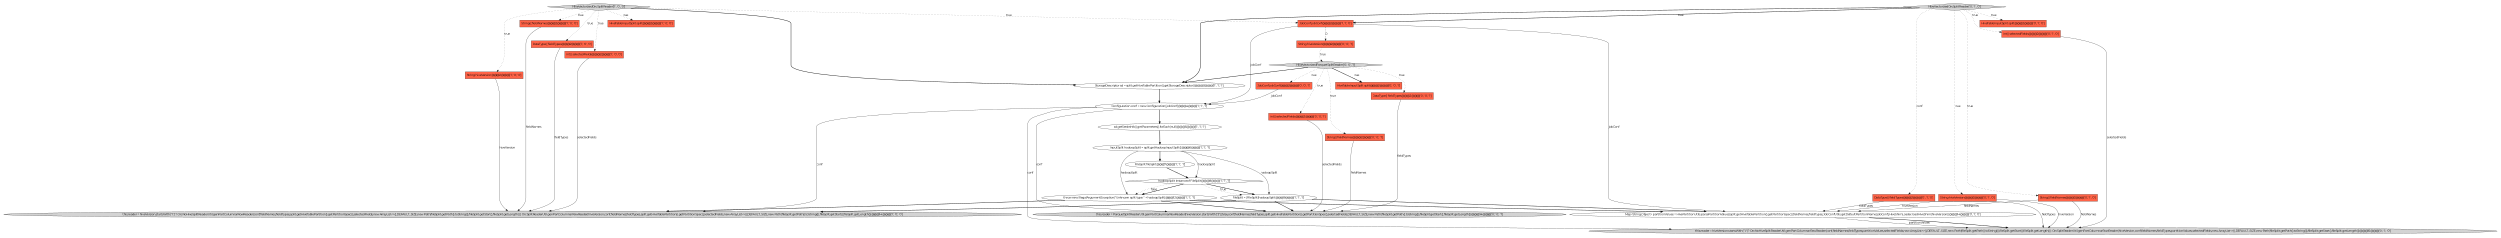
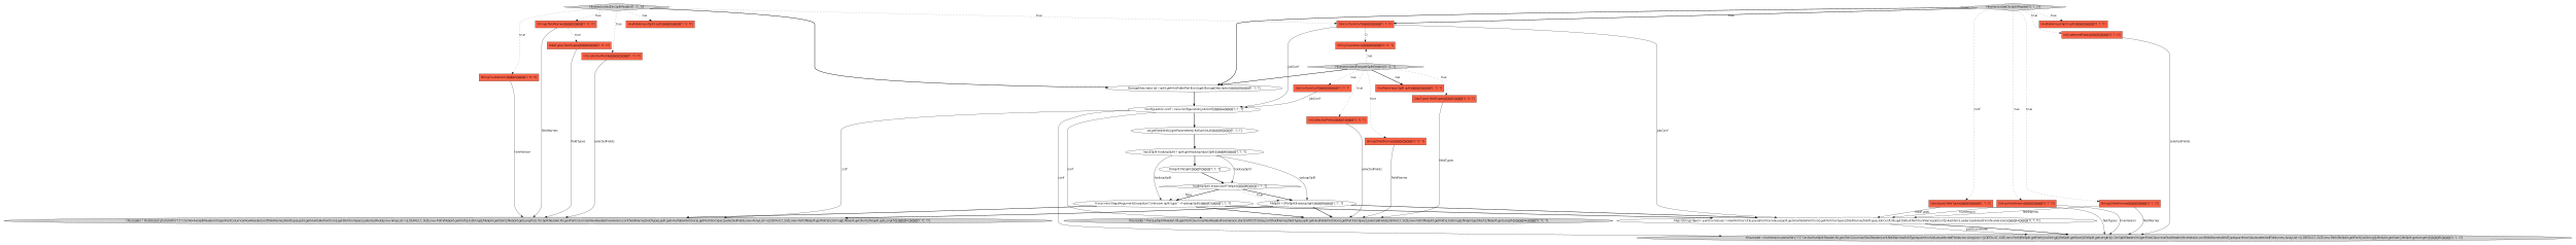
  digraph {
    fontname=Montserrat
    node [fillcolor=tomato fontname=Montserrat shape=box style=filled]
    edge [fontname=Montserrat style=solid]
    n1 [fillcolor=white label="FileSplit fileSplit@@@7@@@['1', '1', '1']" shape=ellipse]
    n2 [fillcolor=white label="hadoopSplit instanceof FileSplit@@@8@@@['1', '1', '1']" shape=diamond]
    n3 [fillcolor=white label="throw new IllegalArgumentException(\"Unknown split type: \" + hadoopSplit)@@@12@@@['1', '1', '1']" shape=ellipse]
    n4 [fillcolor=white label="fileSplit = (FileSplit)hadoopSplit@@@9@@@['1', '1', '1']" shape=ellipse]
    n5 [fillcolor=white label="sd.getSerdeInfo().getParameters().forEach(null)@@@5@@@['1', '1', '1']" shape=ellipse]
    n6 [fillcolor=white label="InputSplit hadoopSplit = split.getHadoopInputSplit()@@@6@@@['1', '1', '1']" shape=ellipse]
    n7 [label="DataType(( fieldTypes@@@2@@@['0', '0', '1']"]
    n8 [fillcolor=lightgray label="this.reader = ParquetSplitReaderUtil.genPartColumnarRowReader(hiveVersion.startsWith(\"3\"),false,conf,fieldNames,fieldTypes,split.getHiveTablePartition().getPartitionSpec(),selectedFields,DEFAULT_SIZE,new Path(fileSplit.getPath().toString()),fileSplit.getStart(),fileSplit.getLength())@@@14@@@['0', '0', '1']" shape=ellipse]
    n9 [label="HiveTableInputSplit split@@@2@@@['0', '0', '1']"]
    n10 [fillcolor=lightgray label="HiveVectorizedOrcSplitReader['1', '0', '0']" shape=diamond]
    n11 [label="String(( fieldNames@@@2@@@['1', '0', '0']"]
    n12 [fillcolor=white label="StorageDescriptor sd = split.getHiveTablePartition().getStorageDescriptor()@@@3@@@['1', '1', '1']" shape=ellipse]
    n13 [label="HiveTableInputSplit split@@@2@@@['1', '0', '0']"]
    n14 [label="int(( selectedFields@@@2@@@['1', '0', '0']"]
    n15 [label="DataType(( fieldTypes@@@2@@@['1', '0', '0']"]
    n16 [label="JobConf jobConf@@@2@@@['1', '1', '0']"]
    n17 [label="String hiveVersion@@@2@@@['1', '0', '0']"]
    n18 [fillcolor=lightgray label="this.reader = hiveVersion.startsWith(\"1.\")? OrcNoHiveSplitReaderUtil.genPartColumnarRowReader(conf,fieldNames,fieldTypes,split.getHiveTablePartition().getPartitionSpec(),selectedFields,new ArrayList<>(),DEFAULT_SIZE,new Path(fileSplit.getPath().toString()),fileSplit.getStart(),fileSplit.getLength()): OrcSplitReaderUtil.genPartColumnarRowReader(hiveVersion,conf,fieldNames,fieldTypes,split.getHiveTablePartition().getPartitionSpec(),selectedFields,new ArrayList<>(),DEFAULT_SIZE,new Path(fileSplit.getPath().toString()),fileSplit.getStart(),fileSplit.getLength())@@@14@@@['1', '0', '0']" shape=ellipse]
    n19 [fillcolor=white label="Configuration conf = new Configuration(jobConf)@@@4@@@['1', '1', '1']" shape=ellipse]
    n20 [fillcolor=white label="Map<String,Object> partitionValues = HivePartitionUtils.parsePartitionValues(split.getHiveTablePartition().getPartitionSpec(),fieldNames,fieldTypes,JobConfUtils.getDefaultPartitionName(jobConf),HiveShimLoader.loadHiveShim(hiveVersion))@@@14@@@['0', '1', '0']" shape=ellipse]
    n21 [label="String hiveVersion@@@2@@@['0', '0', '1']"]
    n22 [fillcolor=lightgray label="this.reader = hiveVersion.startsWith(\"1.\")? OrcNoHiveSplitReaderUtil.genPartColumnarRowReader(conf,fieldNames,fieldTypes,partitionValues,selectedFields,new ArrayList<>(),DEFAULT_SIZE,new Path(fileSplit.getPath().toString()),fileSplit.getStart(),fileSplit.getLength()): OrcSplitReaderUtil.genPartColumnarRowReader(hiveVersion,conf,fieldNames,fieldTypes,partitionValues,selectedFields,new ArrayList<>(),DEFAULT_SIZE,new Path(fileSplit.getPath().toString()),fileSplit.getStart(),fileSplit.getLength())@@@15@@@['0', '1', '0']" shape=ellipse]
    n23 [fillcolor=lightgray label="HiveVectorizedOrcSplitReader['0', '1', '0']" shape=diamond]
    n24 [label="DataType(( fieldTypes@@@2@@@['0', '1', '0']"]
    n25 [label="String(( fieldNames@@@2@@@['0', '1', '0']"]
    n26 [label="int(( selectedFields@@@2@@@['0', '1', '0']"]
    n27 [label="HiveTableInputSplit split@@@2@@@['0', '1', '0']"]
    n28 [label="String hiveVersion@@@2@@@['0', '1', '0']"]
    n29 [label="int(( selectedFields@@@2@@@['0', '0', '1']"]
    n30 [label="JobConf jobConf@@@2@@@['0', '0', '1']"]
    n31 [fillcolor=lightgray label="HiveVectorizedParquetSplitReader['0', '0', '1']" shape=diamond]
    n32 [label="String(( fieldNames@@@2@@@['0', '0', '1']"]
    n1 -> n2 [style=bold]
    n2 -> n3 [style=bold]
    n2 -> n3 [label=false style=dotted]
    n2 -> n4 [style=bold]
    n2 -> n4 [label=true style=dotted]
    n3 -> n8 [style=bold]
    n3 -> n18 [style=bold]
    n3 -> n20 [style=bold]
    n4 -> n8 [style=bold]
    n4 -> n18 [style=bold]
    n4 -> n20 [style=bold]
    n5 -> n6 [style=bold]
    n6 -> n1 [style=bold]
    n6 -> n2 [label=hadoopSplit]
    n6 -> n3 [label=hadoopSplit]
    n6 -> n4 [label=hadoopSplit]
    n7 -> n8 [label=fieldTypes]
    n10 -> n11 [label=true style=dotted]
    n10 -> n12 [style=bold]
    n10 -> n13 [label=true style=dotted]
    n10 -> n14 [label=true style=dotted]
-   n10 -> n15 [label=true style=dotted]
+   n11 -> n15 [label=true style=dotted]
    n10 -> n16 [label=true style=dotted]
    n10 -> n17 [label=true style=dotted]
    n11 -> n18 [label=fieldNames]
    n12 -> n19 [style=bold]
    n14 -> n18 [label=selectedFields]
    n15 -> n18 [label=fieldTypes]
    n16 -> n19 [label=jobConf]
    n16 -> n20 [label=jobConf]
    n16 -> n21 [label=0 style=dashed]
    n17 -> n18 [label=hiveVersion]
    n19 -> n5 [style=bold]
    n19 -> n8 [label=conf]
    n19 -> n18 [label=conf]
    n19 -> n22 [label=conf]
    n20 -> n22 [label=partitionValues]
    n20 -> n22 [style=bold]
    n23 -> n12 [style=bold]
    n23 -> n16 [label=true style=bold]
    n23 -> n24 [label=conf style=dotted]
    n23 -> n25 [label=true style=dotted]
    n23 -> n26 [label=true style=dotted]
    n23 -> n27 [label=true style=dotted]
    n23 -> n28 [label=true style=dotted]
    n24 -> n20 [label=fieldTypes]
    n24 -> n22 [label=fieldTypes]
    n25 -> n20 [label=fieldNames]
    n25 -> n22 [label=fieldNames]
    n26 -> n22 [label=selectedFields]
    n28 -> n20 [label=hiveVersion]
    n28 -> n22 [label=hiveVersion]
    n29 -> n8 [label=selectedFields]
    n30 -> n19 [label=jobConf]
    n31 -> n7 [label=true style=dotted]
    n31 -> n9 [label=true style=bold]
    n31 -> n12 [style=bold]
-   n21 -> n31 [label=true style=dotted]
+   n31 -> n21 [label=true style=dotted]
    n31 -> n29 [label=true style=dotted]
    n31 -> n30 [label=true style=dotted]
    n31 -> n32 [label=true style=dotted]
    n32 -> n8 [label=fieldNames]
  }
